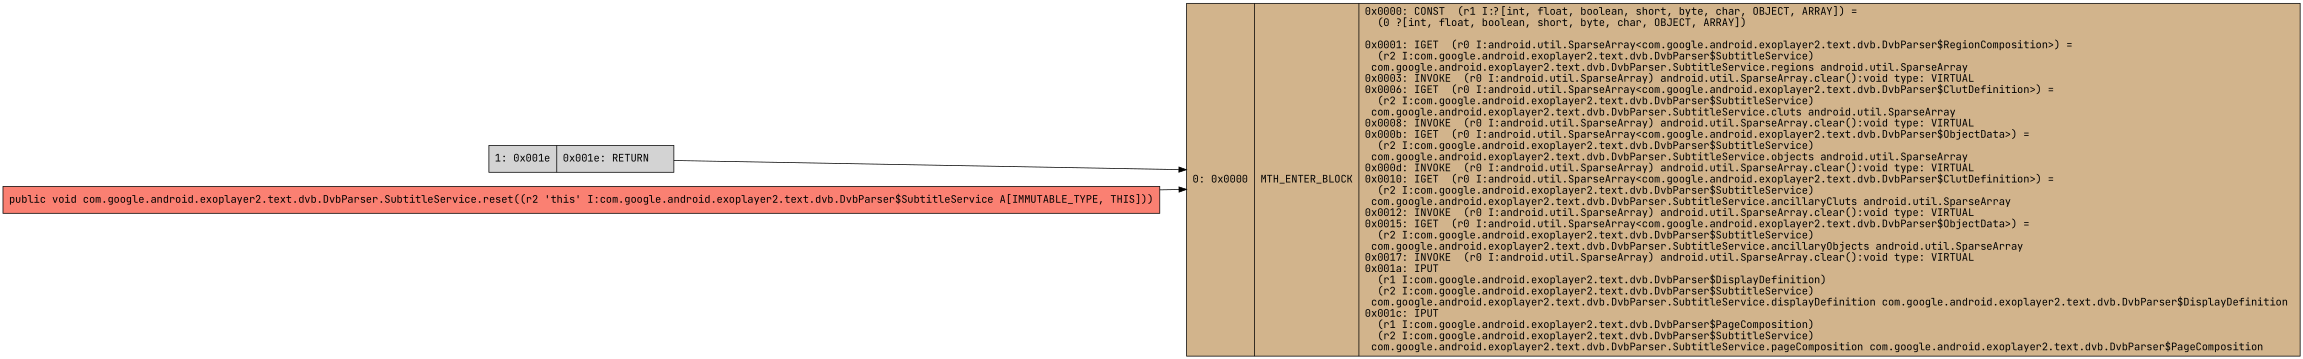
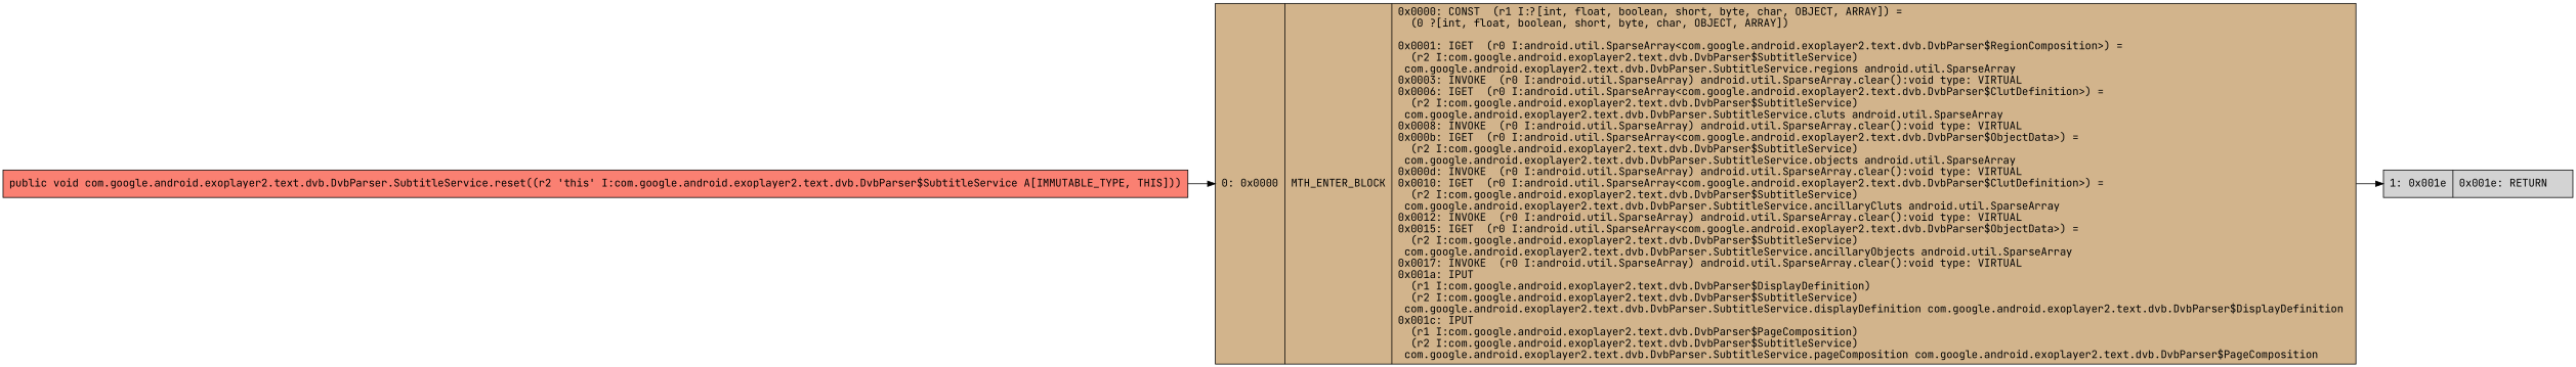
  digraph {
    rankdir=LR
    fontname="JetBrains Mono"
    node [shape=record style=filled fontname="JetBrains Mono"]
    edge [fontname="JetBrains Mono"]
    n1 [label="{0\:\ 0x0000|MTH_ENTER_BLOCK\l|0x0000: CONST  (r1 I:?[int, float, boolean, short, byte, char, OBJECT, ARRAY]) = \l  (0 ?[int, float, boolean, short, byte, char, OBJECT, ARRAY])\l \l0x0001: IGET  (r0 I:android.util.SparseArray\<com.google.android.exoplayer2.text.dvb.DvbParser$RegionComposition\>) = \l  (r2 I:com.google.android.exoplayer2.text.dvb.DvbParser$SubtitleService)\l com.google.android.exoplayer2.text.dvb.DvbParser.SubtitleService.regions android.util.SparseArray \l0x0003: INVOKE  (r0 I:android.util.SparseArray) android.util.SparseArray.clear():void type: VIRTUAL \l0x0006: IGET  (r0 I:android.util.SparseArray\<com.google.android.exoplayer2.text.dvb.DvbParser$ClutDefinition\>) = \l  (r2 I:com.google.android.exoplayer2.text.dvb.DvbParser$SubtitleService)\l com.google.android.exoplayer2.text.dvb.DvbParser.SubtitleService.cluts android.util.SparseArray \l0x0008: INVOKE  (r0 I:android.util.SparseArray) android.util.SparseArray.clear():void type: VIRTUAL \l0x000b: IGET  (r0 I:android.util.SparseArray\<com.google.android.exoplayer2.text.dvb.DvbParser$ObjectData\>) = \l  (r2 I:com.google.android.exoplayer2.text.dvb.DvbParser$SubtitleService)\l com.google.android.exoplayer2.text.dvb.DvbParser.SubtitleService.objects android.util.SparseArray \l0x000d: INVOKE  (r0 I:android.util.SparseArray) android.util.SparseArray.clear():void type: VIRTUAL \l0x0010: IGET  (r0 I:android.util.SparseArray\<com.google.android.exoplayer2.text.dvb.DvbParser$ClutDefinition\>) = \l  (r2 I:com.google.android.exoplayer2.text.dvb.DvbParser$SubtitleService)\l com.google.android.exoplayer2.text.dvb.DvbParser.SubtitleService.ancillaryCluts android.util.SparseArray \l0x0012: INVOKE  (r0 I:android.util.SparseArray) android.util.SparseArray.clear():void type: VIRTUAL \l0x0015: IGET  (r0 I:android.util.SparseArray\<com.google.android.exoplayer2.text.dvb.DvbParser$ObjectData\>) = \l  (r2 I:com.google.android.exoplayer2.text.dvb.DvbParser$SubtitleService)\l com.google.android.exoplayer2.text.dvb.DvbParser.SubtitleService.ancillaryObjects android.util.SparseArray \l0x0017: INVOKE  (r0 I:android.util.SparseArray) android.util.SparseArray.clear():void type: VIRTUAL \l0x001a: IPUT  \l  (r1 I:com.google.android.exoplayer2.text.dvb.DvbParser$DisplayDefinition)\l  (r2 I:com.google.android.exoplayer2.text.dvb.DvbParser$SubtitleService)\l com.google.android.exoplayer2.text.dvb.DvbParser.SubtitleService.displayDefinition com.google.android.exoplayer2.text.dvb.DvbParser$DisplayDefinition \l0x001c: IPUT  \l  (r1 I:com.google.android.exoplayer2.text.dvb.DvbParser$PageComposition)\l  (r2 I:com.google.android.exoplayer2.text.dvb.DvbParser$SubtitleService)\l com.google.android.exoplayer2.text.dvb.DvbParser.SubtitleService.pageComposition com.google.android.exoplayer2.text.dvb.DvbParser$PageComposition \l}" fillcolor=tan]
    n2 [label="{1\:\ 0x001e|0x001e: RETURN   \l}" fillcolor=lightgrey]
    n3 [label="{public void com.google.android.exoplayer2.text.dvb.DvbParser.SubtitleService.reset((r2 'this' I:com.google.android.exoplayer2.text.dvb.DvbParser$SubtitleService A[IMMUTABLE_TYPE, THIS])) }" fillcolor=salmon]
-   n2 -> n1
+   n1 -> n2
    n3 -> n1
  }
